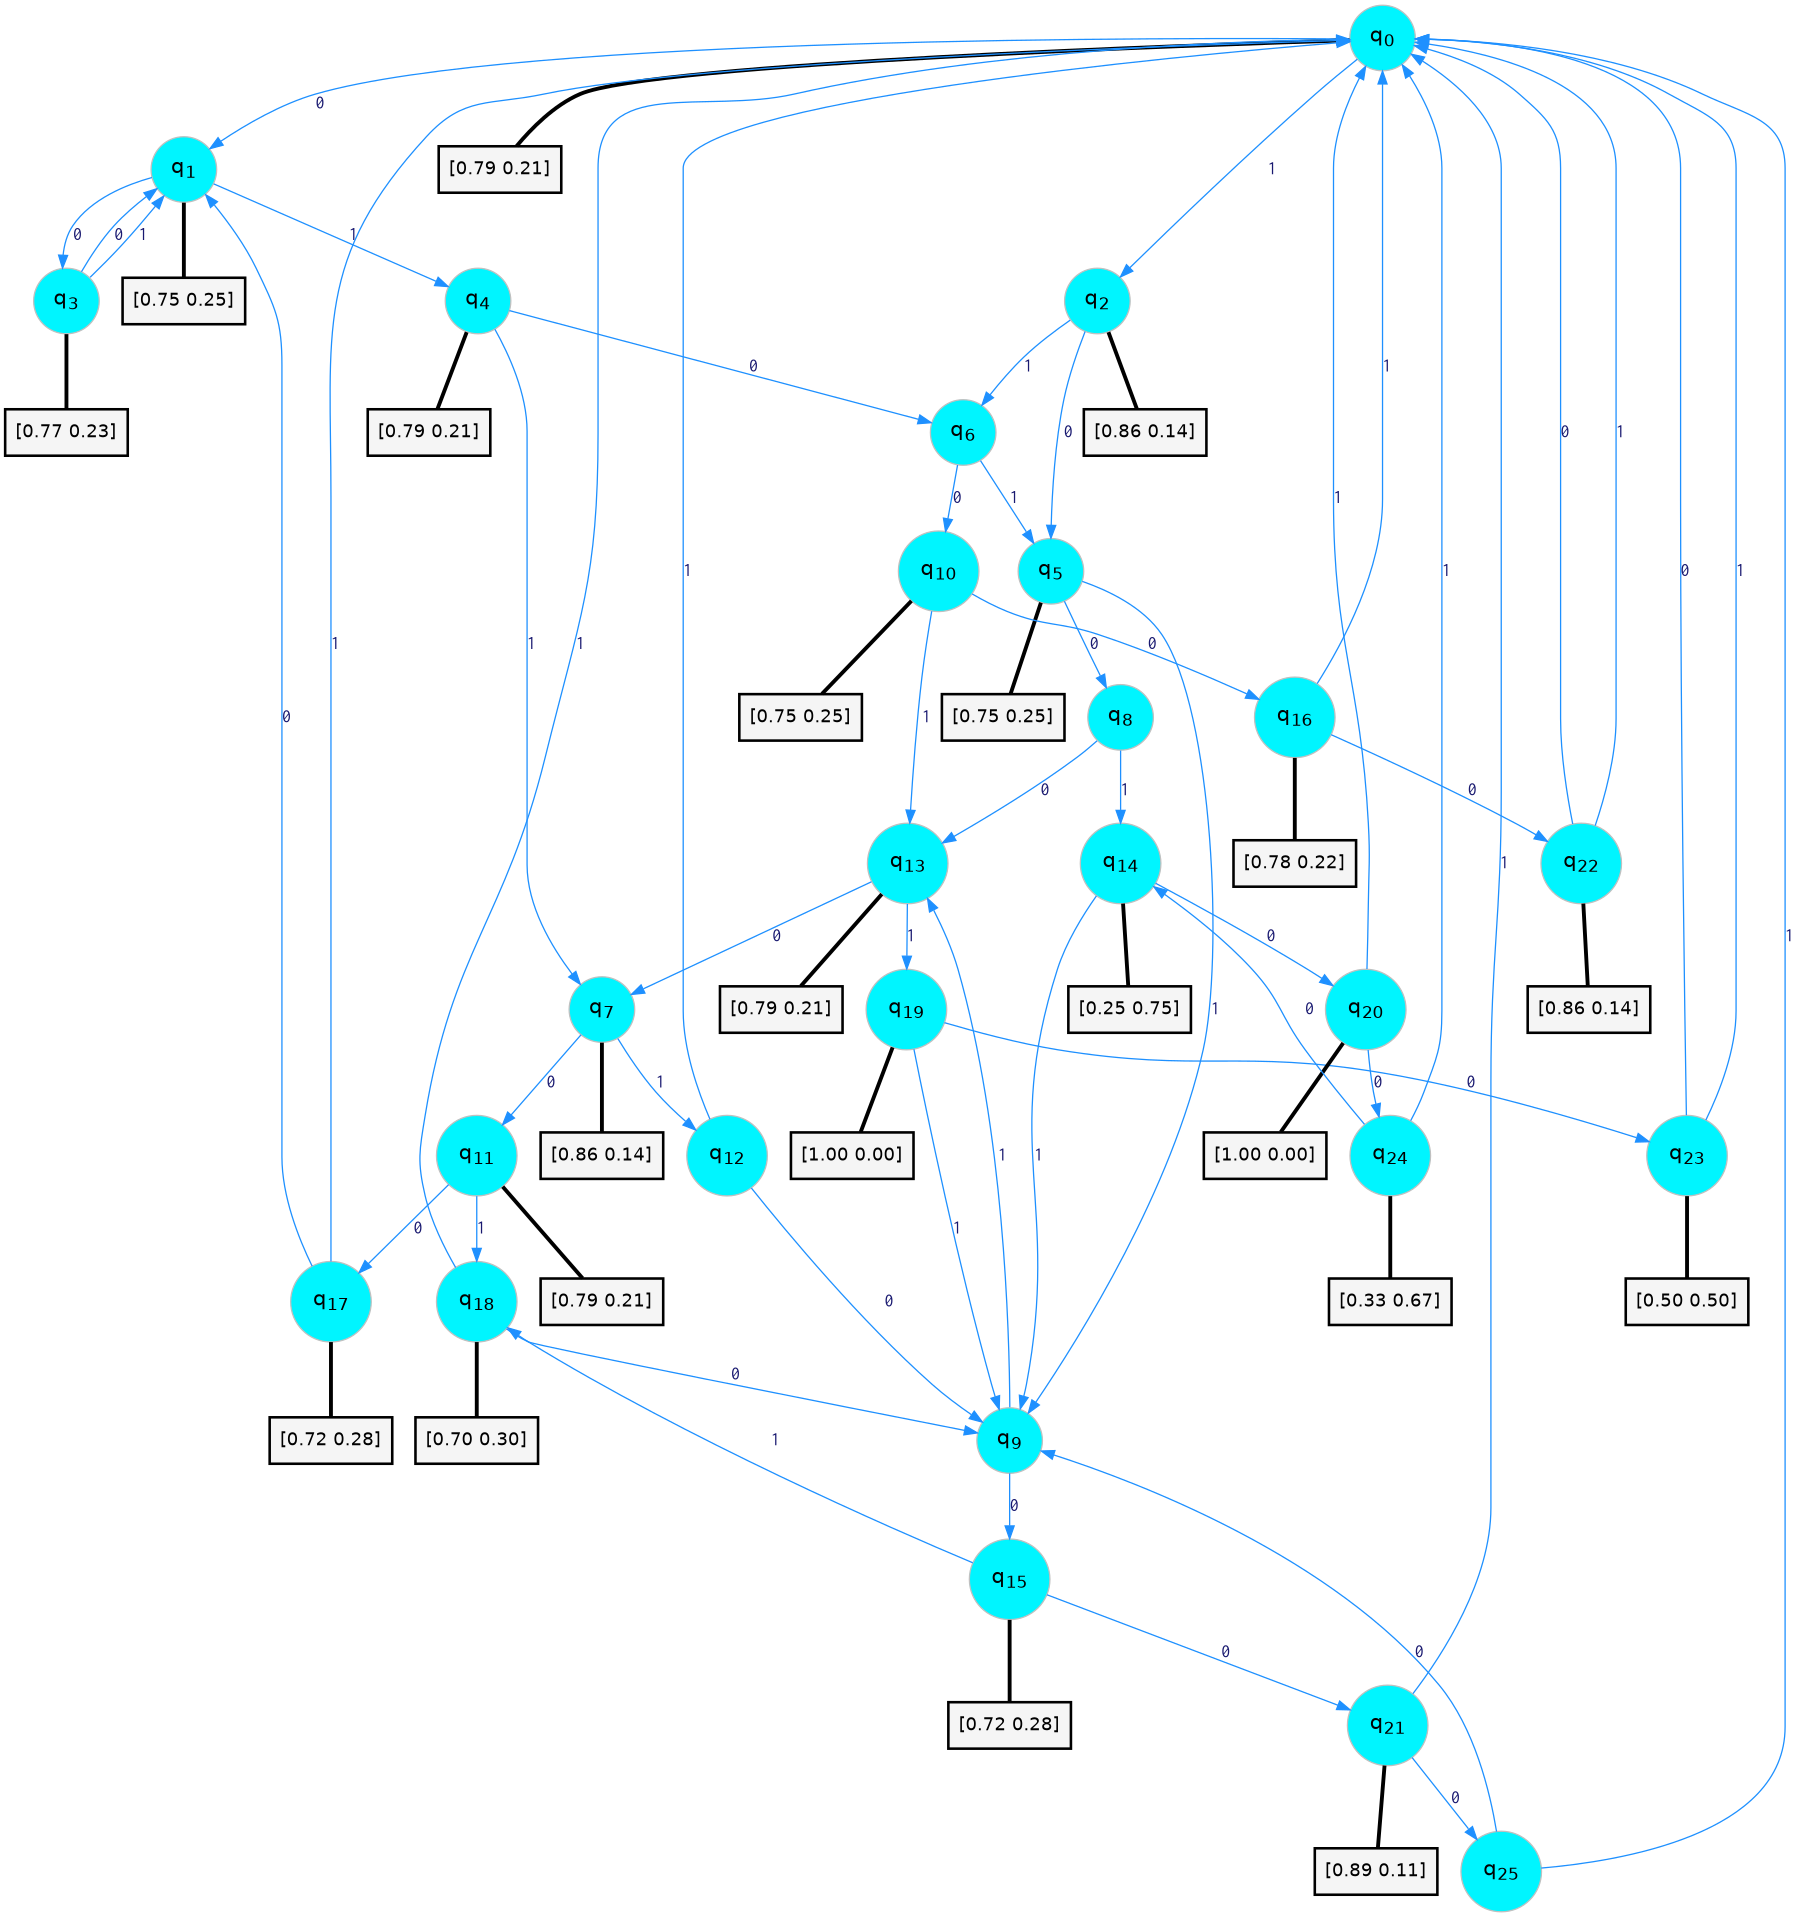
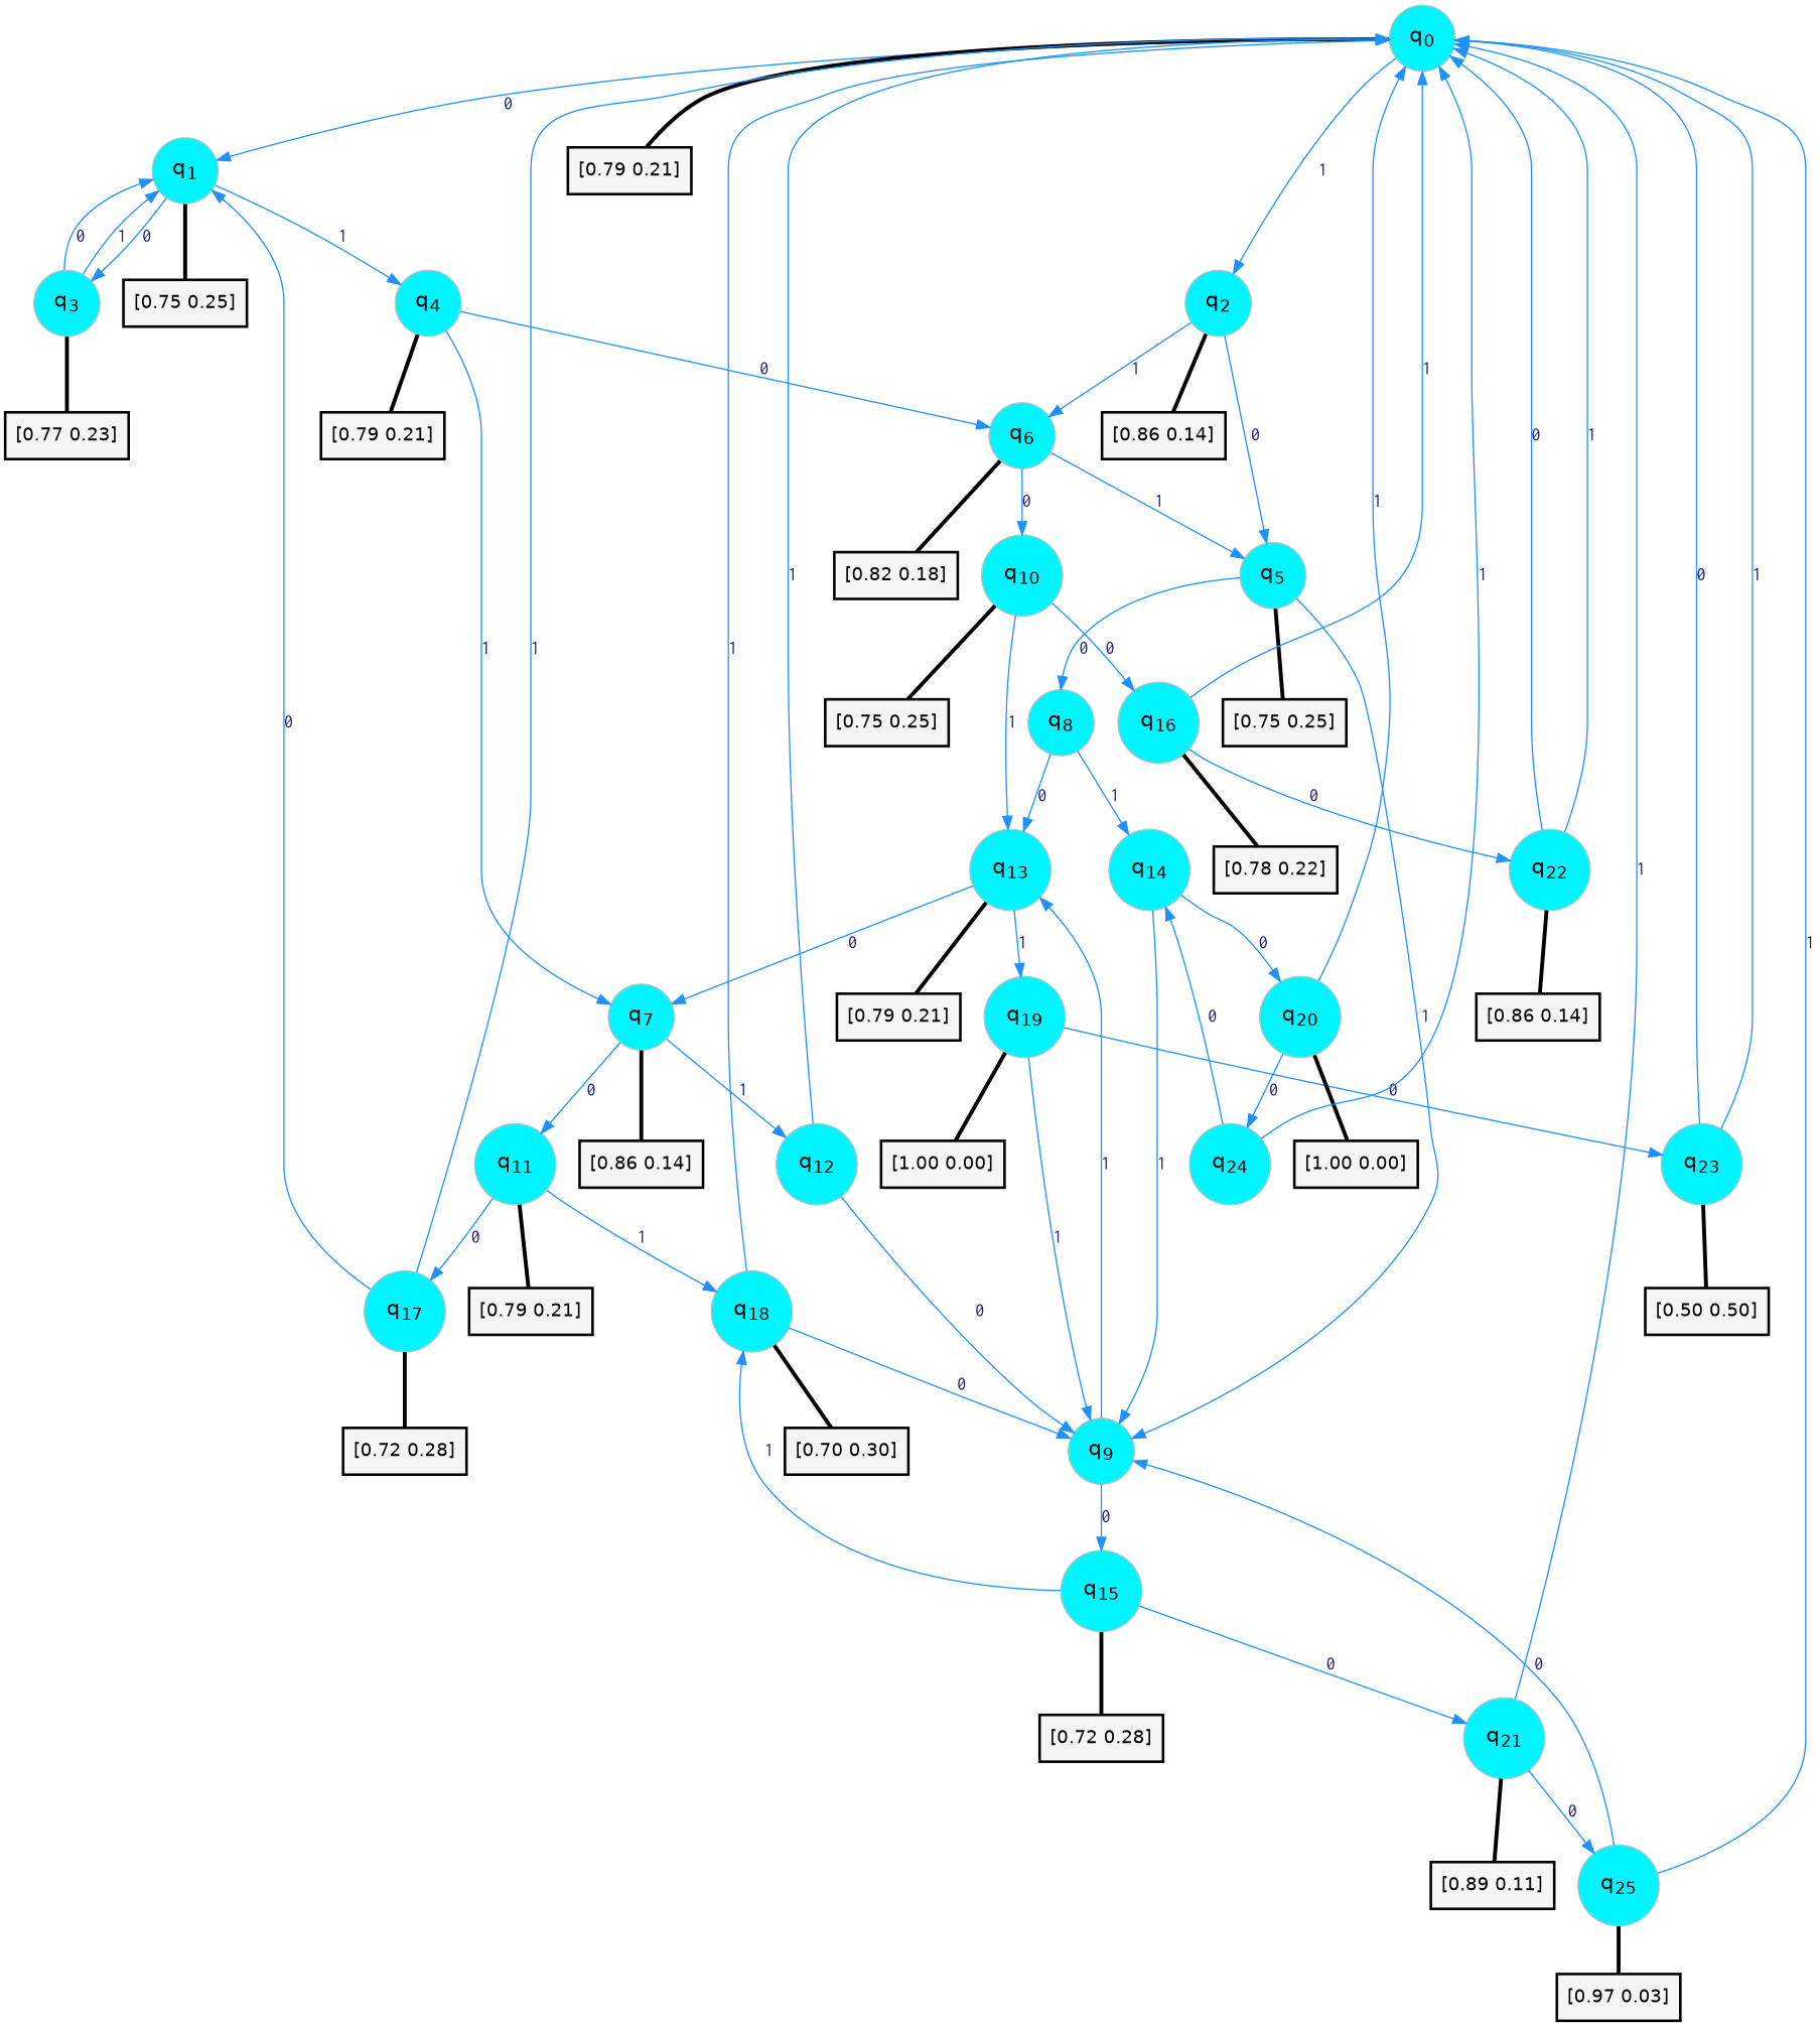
  digraph {
    rankdir=TD
    node [color=gray fillcolor=turquoise1 fontcolor=black fontname=Helvetica fontsize=16 fontweight=bold shape=circle style=filled]
    edge [arrowsize=1 color=dodgerblue1 fontcolor=midnightblue fontname=courier fontweight=bold penwidth=1 style=solid weight=20]
    n1 [label=<q<SUB>0</SUB>>]
    n2 [label=<q<SUB>1</SUB>>]
    n3 [label=<q<SUB>2</SUB>>]
    n4 [color=black fillcolor=whitesmoke fontsize=14 label="[0.79 0.21]" penwidth=2 shape=box]
    n5 [label=<q<SUB>3</SUB>>]
    n6 [label=<q<SUB>4</SUB>>]
    n7 [color=black fillcolor=whitesmoke fontsize=14 label="[0.75 0.25]" penwidth=2 shape=box]
    n8 [label=<q<SUB>5</SUB>>]
    n9 [label=<q<SUB>6</SUB>>]
    n10 [color=black fillcolor=whitesmoke fontsize=14 label="[0.86 0.14]" penwidth=2 shape=box]
    n11 [color=black fillcolor=whitesmoke fontsize=14 label="[0.77 0.23]" penwidth=2 shape=box]
    n12 [label=<q<SUB>7</SUB>>]
    n13 [color=black fillcolor=whitesmoke fontsize=14 label="[0.79 0.21]" penwidth=2 shape=box]
    n14 [label=<q<SUB>8</SUB>>]
    n15 [label=<q<SUB>9</SUB>>]
    n16 [color=black fillcolor=whitesmoke fontsize=14 label="[0.75 0.25]" penwidth=2 shape=box]
    n17 [label=<q<SUB>10</SUB>>]
+   n18 [color=black fillcolor=whitesmoke fontsize=14 label="[0.82 0.18]" penwidth=2 shape=box]
    n19 [label=<q<SUB>11</SUB>>]
    n20 [label=<q<SUB>12</SUB>>]
    n21 [color=black fillcolor=whitesmoke fontsize=14 label="[0.86 0.14]" penwidth=2 shape=box]
    n22 [label=<q<SUB>13</SUB>>]
    n23 [label=<q<SUB>14</SUB>>]
    n24 [label=<q<SUB>15</SUB>>]
    n25 [label=<q<SUB>16</SUB>>]
    n26 [color=black fillcolor=whitesmoke fontsize=14 label="[0.75 0.25]" penwidth=2 shape=box]
    n27 [label=<q<SUB>17</SUB>>]
    n28 [label=<q<SUB>18</SUB>>]
    n29 [color=black fillcolor=whitesmoke fontsize=14 label="[0.79 0.21]" penwidth=2 shape=box]
    n30 [label=<q<SUB>19</SUB>>]
    n31 [color=black fillcolor=whitesmoke fontsize=14 label="[0.79 0.21]" penwidth=2 shape=box]
    n32 [label=<q<SUB>20</SUB>>]
-   n33 [color=black fillcolor=whitesmoke fontsize=14 label="[0.25 0.75]" penwidth=2 shape=box]
    n34 [label=<q<SUB>21</SUB>>]
    n35 [color=black fillcolor=whitesmoke fontsize=14 label="[0.72 0.28]" penwidth=2 shape=box]
    n36 [label=<q<SUB>22</SUB>>]
    n37 [color=black fillcolor=whitesmoke fontsize=14 label="[0.78 0.22]" penwidth=2 shape=box]
    n38 [color=black fillcolor=whitesmoke fontsize=14 label="[0.72 0.28]" penwidth=2 shape=box]
    n39 [color=black fillcolor=whitesmoke fontsize=14 label="[0.70 0.30]" penwidth=2 shape=box]
    n40 [label=<q<SUB>23</SUB>>]
    n41 [color=black fillcolor=whitesmoke fontsize=14 label="[1.00 0.00]" penwidth=2 shape=box]
    n42 [label=<q<SUB>24</SUB>>]
    n43 [color=black fillcolor=whitesmoke fontsize=14 label="[1.00 0.00]" penwidth=2 shape=box]
    n44 [label=<q<SUB>25</SUB>>]
    n45 [color=black fillcolor=whitesmoke fontsize=14 label="[0.89 0.11]" penwidth=2 shape=box]
    n46 [color=black fillcolor=whitesmoke fontsize=14 label="[0.86 0.14]" penwidth=2 shape=box]
    n47 [color=black fillcolor=whitesmoke fontsize=14 label="[0.50 0.50]" penwidth=2 shape=box]
-   n48 [color=black fillcolor=whitesmoke fontsize=14 label="[0.33 0.67]" penwidth=2 shape=box]
+   n49 [color=black fillcolor=whitesmoke fontsize=14 label="[0.97 0.03]" penwidth=2 shape=box]
    n1 -> n2 [label=0]
    n1 -> n3 [label=1]
    n1 -> n4 [arrowhead=none color=black penwidth=3]
    n2 -> n5 [label=0]
    n2 -> n6 [label=1]
    n2 -> n7 [arrowhead=none color=black penwidth=3]
    n3 -> n8 [label=0]
    n3 -> n9 [label=1]
    n3 -> n10 [arrowhead=none color=black penwidth=3]
    n5 -> n2 [label=0]
    n5 -> n2 [label=1]
    n5 -> n11 [arrowhead=none color=black penwidth=3]
    n6 -> n9 [label=0]
    n6 -> n12 [label=1]
    n6 -> n13 [arrowhead=none color=black penwidth=3]
    n8 -> n14 [label=0]
    n8 -> n15 [label=1]
    n8 -> n16 [arrowhead=none color=black penwidth=3]
    n9 -> n8 [label=1]
    n9 -> n17 [label=0]
+   n9 -> n18 [arrowhead=none color=black penwidth=3]
    n12 -> n19 [label=0]
    n12 -> n20 [label=1]
    n12 -> n21 [arrowhead=none color=black penwidth=3]
    n14 -> n22 [label=0]
    n14 -> n23 [label=1]
    n15 -> n22 [label=1]
    n15 -> n24 [label=0]
    n17 -> n22 [label=1]
    n17 -> n25 [label=0]
    n17 -> n26 [arrowhead=none color=black penwidth=3]
    n19 -> n27 [label=0]
    n19 -> n28 [label=1]
    n19 -> n29 [arrowhead=none color=black penwidth=3]
    n20 -> n1 [label=1]
    n20 -> n15 [label=0]
    n22 -> n12 [label=0]
    n22 -> n30 [label=1]
    n22 -> n31 [arrowhead=none color=black penwidth=3]
    n23 -> n15 [label=1]
    n23 -> n32 [label=0]
-   n23 -> n33 [arrowhead=none color=black penwidth=3]
    n24 -> n28 [label=1]
    n24 -> n34 [label=0]
    n24 -> n35 [arrowhead=none color=black penwidth=3]
    n25 -> n1 [label=1]
    n25 -> n36 [label=0]
    n25 -> n37 [arrowhead=none color=black penwidth=3]
    n27 -> n1 [label=1]
    n27 -> n2 [label=0]
    n27 -> n38 [arrowhead=none color=black penwidth=3]
    n28 -> n1 [label=1]
    n28 -> n15 [label=0]
    n28 -> n39 [arrowhead=none color=black penwidth=3]
    n30 -> n15 [label=1]
    n30 -> n40 [label=0]
    n30 -> n41 [arrowhead=none color=black penwidth=3]
    n32 -> n1 [label=1]
    n32 -> n42 [label=0]
    n32 -> n43 [arrowhead=none color=black penwidth=3]
    n34 -> n1 [label=1]
    n34 -> n44 [label=0]
    n34 -> n45 [arrowhead=none color=black penwidth=3]
    n36 -> n1 [label=0]
    n36 -> n1 [label=1]
    n36 -> n46 [arrowhead=none color=black penwidth=3]
    n40 -> n1 [label=0]
    n40 -> n1 [label=1]
    n40 -> n47 [arrowhead=none color=black penwidth=3]
    n42 -> n1 [label=1]
    n42 -> n23 [label=0]
-   n42 -> n48 [arrowhead=none color=black penwidth=3]
    n44 -> n1 [label=1]
    n44 -> n15 [label=0]
+   n44 -> n49 [arrowhead=none color=black penwidth=3]
  }
